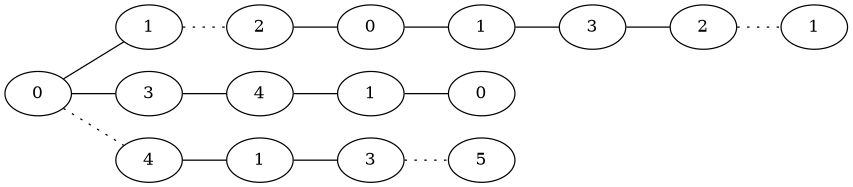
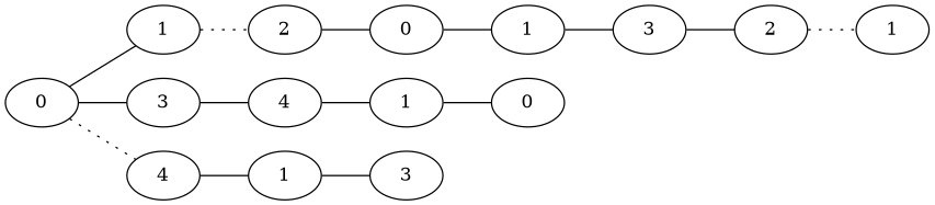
  graph {
    rankdir=LR
    n1 [label=0]
    n2 [label=1]
    n3 [label=3]
    n4 [label=4]
    n5 [label=2]
    n6 [label=0]
    n7 [label=1]
    n8 [label=3]
    n9 [label=2]
    n10 [label=1]
    n11 [label=4]
    n12 [label=1]
    n13 [label=0]
    n14 [label=1]
    n15 [label=3]
-   n16 [label=5]
    n1 -- n2
    n1 -- n3
    n1 -- n4 [style=dotted]
    n2 -- n5 [style=dotted]
    n3 -- n11
    n4 -- n14
    n5 -- n6
    n6 -- n7
    n7 -- n8
    n8 -- n9
    n9 -- n10 [style=dotted]
    n11 -- n12
    n12 -- n13
    n14 -- n15
-   n15 -- n16 [style=dotted]
  }
